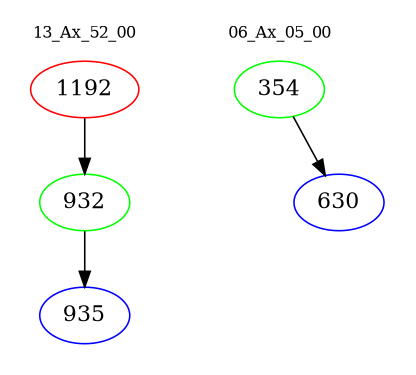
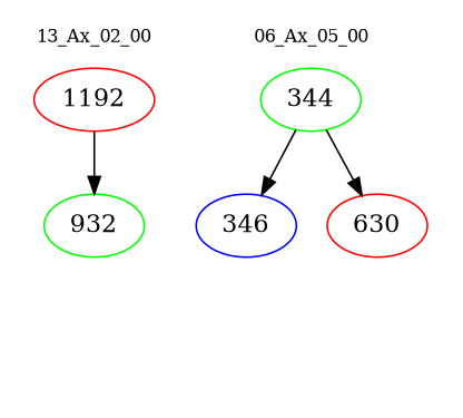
  digraph {
    node [color=green]
    edge [color=black]
    n1 [label=932]
-   n2 [color=blue label=935]
    n3 [color=red label=1192]
-   n4 [label=354]
-   n6 [color=blue label=630]
+   n4 [label=344]
+   n5 [color=blue label=346]
+   n6 [color=red label=630]
    subgraph cluster_1 {
      color=white
      fontsize=10
-     label="13_Ax_52_00"
+     label="13_Ax_02_00"
      n1
-     n2
      n3
    }
    subgraph cluster_2 {
      color=white
      fontsize=10
      label="06_Ax_05_00"
      n4
+     n5
      n6
    }
-   n1 -> n2
    n3 -> n1
+   n4 -> n5
    n4 -> n6
  }
